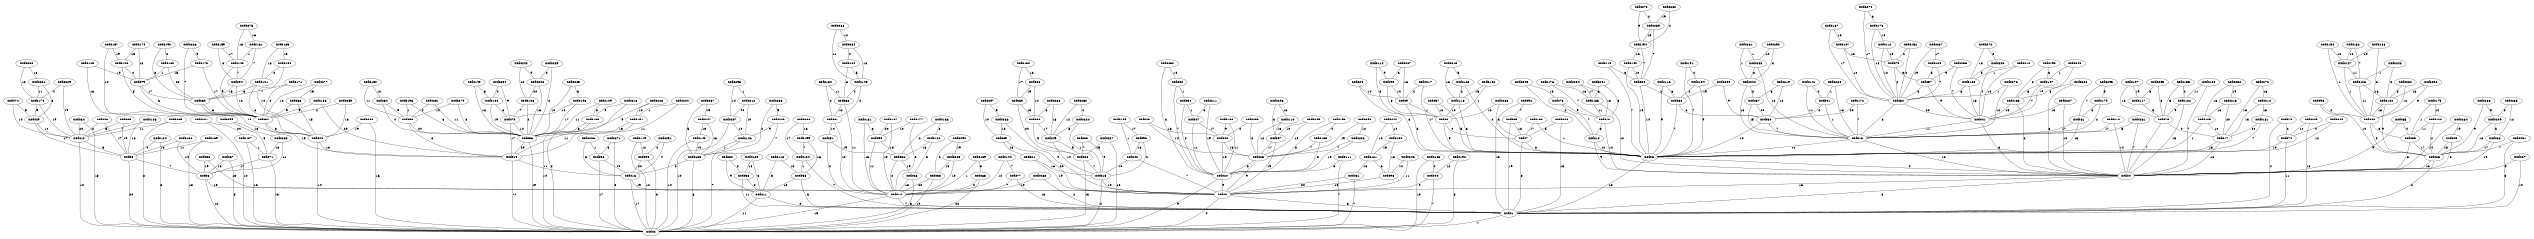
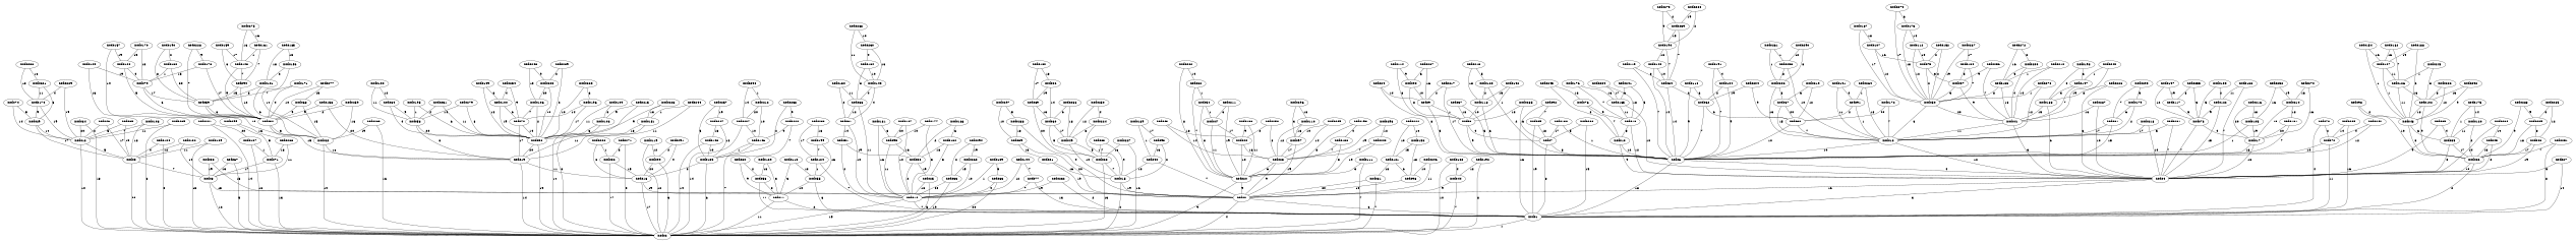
  graph {
    n1 [label=nodo0]
    n2 [label=nodo1]
    n3 [label=nodo2]
    n4 [label=nodo3]
    n5 [label=nodo4]
    n6 [label=nodo5]
    n7 [label=nodo6]
    n8 [label=nodo7]
    n9 [label=nodo8]
    n10 [label=nodo9]
    n11 [label=nodo10]
    n12 [label=nodo11]
    n13 [label=nodo12]
    n14 [label=nodo13]
    n15 [label=nodo14]
    n16 [label=nodo15]
    n17 [label=nodo16]
    n18 [label=nodo17]
    n19 [label=nodo18]
    n20 [label=nodo19]
    n21 [label=nodo20]
    n22 [label=nodo21]
    n23 [label=nodo22]
    n24 [label=nodo23]
    n25 [label=nodo24]
    n26 [label=nodo25]
    n27 [label=nodo26]
    n28 [label=nodo27]
    n29 [label=nodo28]
    n30 [label=nodo29]
    n31 [label=nodo30]
    n32 [label=nodo31]
    n33 [label=nodo32]
    n34 [label=nodo33]
    n35 [label=nodo34]
    n36 [label=nodo35]
    n37 [label=nodo36]
    n38 [label=nodo37]
    n39 [label=nodo38]
    n40 [label=nodo39]
    n41 [label=nodo40]
    n42 [label=nodo41]
    n43 [label=nodo42]
    n44 [label=nodo43]
    n45 [label=nodo44]
    n46 [label=nodo45]
    n47 [label=nodo46]
    n48 [label=nodo47]
    n49 [label=nodo48]
    n50 [label=nodo49]
    n51 [label=nodo50]
    n52 [label=nodo51]
    n53 [label=nodo52]
    n54 [label=nodo53]
    n55 [label=nodo54]
    n56 [label=nodo55]
    n57 [label=nodo56]
    n58 [label=nodo57]
    n59 [label=nodo58]
    n60 [label=nodo59]
    n61 [label=nodo60]
    n62 [label=nodo61]
    n63 [label=nodo62]
    n64 [label=nodo63]
    n65 [label=nodo64]
    n66 [label=nodo65]
    n67 [label=nodo66]
    n68 [label=nodo67]
    n69 [label=nodo68]
    n70 [label=nodo69]
    n71 [label=nodo70]
    n72 [label=nodo71]
    n73 [label=nodo72]
    n74 [label=nodo73]
    n75 [label=nodo74]
    n76 [label=nodo75]
    n77 [label=nodo76]
    n78 [label=nodo77]
    n79 [label=nodo78]
    n80 [label=nodo79]
    n81 [label=nodo80]
    n82 [label=nodo81]
    n83 [label=nodo82]
    n84 [label=nodo83]
    n85 [label=nodo84]
    n86 [label=nodo85]
    n87 [label=nodo86]
    n88 [label=nodo87]
    n89 [label=nodo88]
    n90 [label=nodo89]
    n91 [label=nodo90]
    n92 [label=nodo91]
    n93 [label=nodo92]
    n94 [label=nodo93]
    n95 [label=nodo94]
    n96 [label=nodo95]
    n97 [label=nodo96]
    n98 [label=nodo97]
    n99 [label=nodo98]
    n100 [label=nodo99]
    n101 [label=nodo100]
    n102 [label=nodo101]
    n103 [label=nodo102]
    n104 [label=nodo103]
    n105 [label=nodo104]
    n106 [label=nodo105]
    n107 [label=nodo106]
    n108 [label=nodo107]
    n109 [label=nodo108]
    n110 [label=nodo109]
    n111 [label=nodo110]
    n112 [label=nodo111]
    n113 [label=nodo112]
    n114 [label=nodo113]
    n115 [label=nodo114]
    n116 [label=nodo115]
    n117 [label=nodo116]
    n118 [label=nodo117]
    n119 [label=nodo118]
    n120 [label=nodo119]
    n121 [label=nodo120]
    n122 [label=nodo121]
    n123 [label=nodo122]
    n124 [label=nodo123]
    n125 [label=nodo124]
    n126 [label=nodo125]
    n127 [label=nodo126]
    n128 [label=nodo127]
    n129 [label=nodo128]
    n130 [label=nodo129]
    n131 [label=nodo130]
    n132 [label=nodo131]
    n133 [label=nodo132]
    n134 [label=nodo133]
    n135 [label=nodo134]
    n136 [label=nodo135]
    n137 [label=nodo136]
    n138 [label=nodo137]
    n139 [label=nodo138]
    n140 [label=nodo139]
    n141 [label=nodo140]
    n142 [label=nodo141]
    n143 [label=nodo142]
    n144 [label=nodo143]
    n145 [label=nodo144]
    n146 [label=nodo145]
    n147 [label=nodo146]
    n148 [label=nodo147]
    n149 [label=nodo148]
    n150 [label=nodo149]
    n151 [label=nodo150]
    n152 [label=nodo151]
    n153 [label=nodo152]
    n154 [label=nodo153]
    n155 [label=nodo154]
    n156 [label=nodo155]
    n157 [label=nodo156]
    n158 [label=nodo157]
    n159 [label=nodo158]
    n160 [label=nodo159]
    n161 [label=nodo160]
    n162 [label=nodo161]
    n163 [label=nodo162]
    n164 [label=nodo163]
    n165 [label=nodo164]
    n166 [label=nodo165]
    n167 [label=nodo166]
    n168 [label=nodo167]
    n169 [label=nodo168]
    n170 [label=nodo169]
    n171 [label=nodo170]
    n172 [label=nodo171]
    n173 [label=nodo172]
    n174 [label=nodo173]
    n175 [label=nodo174]
    n176 [label=nodo175]
    n177 [label=nodo176]
    n178 [label=nodo177]
    n179 [label=nodo178]
    n180 [label=nodo179]
    n181 [label=nodo180]
    n182 [label=nodo181]
    n183 [label=nodo182]
    n184 [label=nodo183]
    n185 [label=nodo184]
    n186 [label=nodo185]
    n187 [label=nodo186]
    n188 [label=nodo187]
    n189 [label=nodo188]
    n190 [label=nodo189]
    n191 [label=nodo190]
    n192 [label=nodo191]
    n193 [label=nodo192]
    n194 [label=nodo193]
    n195 [label=nodo194]
    n196 [label=nodo195]
    n197 [label=nodo196]
    n198 [label=nodo197]
    n199 [label=nodo198]
    n200 [label=nodo199]
    n201 [label=nodo200]
    n202 [label=nodo201]
    n203 [label=nodo202]
    n204 [label=nodo203]
    n205 [label=nodo204]
    n206 [label=nodo205]
    n207 [label=nodo206]
    n208 [label=nodo207]
    n209 [label=nodo208]
    n210 [label=nodo209]
    n211 [label=nodo210]
    n212 [label=nodo211]
    n213 [label=nodo212]
    n214 [label=nodo213]
    n215 [label=nodo214]
    n216 [label=nodo215]
    n217 [label=nodo216]
    n218 [label=nodo217]
    n219 [label=nodo218]
    n220 [label=nodo219]
    n221 [label=nodo220]
    n222 [label=nodo221]
    n223 [label=nodo222]
    n224 [label=nodo223]
    n225 [label=nodo224]
    n226 [label=nodo225]
    n227 [label=nodo226]
    n228 [label=nodo227]
    n229 [label=nodo228]
    n230 [label=nodo229]
    n231 [label=nodo230]
    n232 [label=nodo231]
    n233 [label=nodo232]
    n234 [label=nodo233]
    n235 [label=nodo234]
    n236 [label=nodo235]
    n237 [label=nodo236]
    n238 [label=nodo237]
    n239 [label=nodo238]
    n240 [label=nodo239]
    n241 [label=nodo240]
    n242 [label=nodo241]
    n243 [label=nodo242]
    n244 [label=nodo243]
    n245 [label=nodo244]
    n246 [label=nodo245]
    n247 [label=nodo246]
    n248 [label=nodo247]
    n249 [label=nodo248]
    n250 [label=nodo249]
    n251 [label=nodo250]
    n252 [label=nodo251]
    n253 [label=nodo252]
    n254 [label=nodo253]
    n255 [label=nodo254]
    n256 [label=nodo255]
    n257 [label=nodo256]
    n258 [label=nodo257]
    n259 [label=nodo258]
    n260 [label=nodo259]
    n261 [label=nodo260]
    n262 [label=nodo261]
    n263 [label=nodo262]
    n264 [label=nodo263]
    n265 [label=nodo264]
    n266 [label=nodo265]
    n267 [label=nodo266]
    n268 [label=nodo267]
    n269 [label=nodo268]
    n270 [label=nodo269]
    n271 [label=nodo270]
    n272 [label=nodo271]
    n273 [label=nodo272]
    n274 [label=nodo273]
    n275 [label=nodo274]
    n276 [label=nodo275]
    n277 [label=nodo276]
    n278 [label=nodo277]
    n279 [label=nodo279]
    n280 [label=nodo280]
    n281 [label=nodo281]
    n282 [label=nodo282]
    n283 [label=nodo283]
    n284 [label=nodo284]
    n285 [label=nodo285]
    n286 [label=nodo286]
    n287 [label=nodo287]
    n288 [label=nodo288]
    n289 [label=nodo289]
    n290 [label=nodo290]
    n291 [label=nodo291]
    n292 [label=nodo292]
    n293 [label=nodo293]
    n294 [label=nodo294]
    n295 [label=nodo295]
    n296 [label=nodo296]
    n297 [label=nodo297]
    n298 [label=nodo298]
    n299 [label=nodo299]
    n1 -- n2 [label=6]
    n2 -- n3 [label=1]
    n3 -- n1 [label=4]
    n4 -- n1 [label=13]
    n4 -- n3 [label=12]
    n5 -- n1 [label=16]
    n5 -- n2 [label=3]
    n6 -- n3 [label=20]
    n6 -- n4 [label=7]
    n7 -- n2 [label=18]
    n7 -- n5 [label=4]
    n8 -- n2 [label=8]
    n8 -- n7 [label=8]
    n9 -- n7 [label=9]
    n9 -- n8 [label=4]
    n10 -- n7 [label=5]
    n10 -- n9 [label=1]
    n11 -- n5 [label=9]
    n11 -- n7 [label=12]
    n12 -- n2 [label=2]
    n12 -- n3 [label=11]
    n13 -- n3 [label=10]
    n13 -- n6 [label=5]
    n14 -- n5 [label=12]
    n14 -- n7 [label=10]
    n15 -- n2 [label=7]
    n15 -- n3 [label=15]
    n16 -- n1 [label=19]
    n16 -- n3 [label=2]
    n17 -- n3 [label=17]
    n17 -- n12 [label=19]
    n18 -- n5 [label=16]
    n18 -- n7 [label=16]
    n19 -- n5 [label=12]
    n19 -- n11 [label=8]
    n20 -- n3 [label=14]
    n20 -- n17 [label=11]
    n21 -- n1 [label=9]
    n21 -- n3 [label=9]
    n22 -- n1 [label=19]
    n22 -- n16 [label=16]
    n23 -- n3 [label=14]
    n23 -- n20 [label=18]
    n24 -- n1 [label=9]
    n24 -- n21 [label=6]
    n25 -- n7 [label=8]
    n25 -- n10 [label=14]
    n26 -- n3 [label=5]
    n26 -- n15 [label=18]
    n27 -- n2 [label=2]
    n27 -- n5 [label=16]
    n28 -- n2 [label=14]
    n28 -- n5 [label=5]
    n29 -- n3 [label=13]
    n29 -- n16 [label=7]
    n30 -- n6 [label=17]
    n30 -- n13 [label=14]
    n31 -- n7 [label=10]
    n31 -- n14 [label=7]
    n32 -- n1 [label=20]
    n32 -- n3 [label=7]
    n33 -- n20 [label=15]
    n33 -- n23 [label=3]
    n34 -- n3 [label=19]
    n34 -- n15 [label=20]
    n35 -- n3 [label=18]
    n35 -- n13 [label=20]
    n36 -- n5 [label=3]
    n36 -- n27 [label=17]
    n37 -- n15 [label=2]
    n37 -- n26 [label=19]
    n38 -- n7 [label=5]
    n38 -- n9 [label=18]
    n39 -- n1 [label=13]
    n39 -- n4 [label=19]
    n40 -- n1 [label=20]
    n40 -- n22 [label=13]
    n41 -- n1 [label=7]
    n41 -- n16 [label=13]
    n42 -- n5 [label=3]
    n42 -- n14 [label=11]
    n43 -- n21 [label=10]
    n43 -- n24 [label=18]
    n44 -- n24 [label=14]
    n44 -- n43 [label=18]
    n45 -- n1 [label=9]
    n45 -- n3 [label=7]
    n46 -- n5 [label=2]
    n46 -- n27 [label=13]
    n47 -- n6 [label=17]
    n47 -- n13 [label=2]
    n48 -- n21 [label=11]
    n48 -- n43 [label=17]
    n49 -- n27 [label=3]
    n49 -- n36 [label=6]
    n50 -- n16 [label=10]
    n50 -- n29 [label=5]
    n51 -- n14 [label=3]
    n51 -- n42 [label=20]
    n52 -- n15 [label=2]
    n52 -- n37 [label=19]
    n53 -- n3 [label=17]
    n53 -- n17 [label=15]
    n54 -- n2 [label=11]
    n54 -- n12 [label=8]
    n55 -- n21 [label=8]
    n55 -- n48 [label=1]
    n56 -- n2 [label=6]
    n56 -- n12 [label=10]
    n57 -- n3 [label=19]
    n57 -- n20 [label=20]
    n58 -- n42 [label=9]
    n58 -- n51 [label=3]
    n59 -- n20 [label=8]
    n59 -- n57 [label=20]
    n60 -- n23 [label=10]
    n60 -- n33 [label=6]
    n61 -- n29 [label=5]
    n61 -- n50 [label=17]
    n62 -- n15 [label=10]
    n62 -- n52 [label=14]
    n63 -- n7 [label=7]
    n63 -- n31 [label=6]
    n64 -- n3 [label=20]
    n64 -- n15 [label=4]
    n65 -- n57 [label=4]
    n65 -- n59 [label=9]
    n66 -- n6 [label=15]
    n66 -- n13 [label=5]
    n67 -- n15 [label=11]
    n67 -- n62 [label=12]
    n68 -- n3 [label=5]
    n68 -- n4 [label=13]
    n69 -- n23 [label=15]
    n69 -- n33 [label=9]
    n70 -- n29 [label=20]
    n70 -- n61 [label=13]
    n71 -- n20 [label=17]
    n71 -- n57 [label=14]
    n72 -- n3 [label=13]
    n72 -- n4 [label=17]
    n73 -- n2 [label=11]
    n73 -- n7 [label=10]
    n74 -- n5 [label=7]
    n74 -- n18 [label=4]
    n75 -- n13 [label=14]
    n75 -- n30 [label=5]
    n76 -- n51 [label=2]
    n76 -- n58 [label=3]
    n77 -- n11 [label=7]
    n77 -- n19 [label=9]
    n78 -- n2 [label=13]
    n78 -- n15 [label=7]
    n79 -- n2 [label=4]
    n79 -- n73 [label=2]
    n80 -- n33 [label=6]
    n80 -- n60 [label=17]
    n81 -- n12 [label=9]
    n81 -- n54 [label=2]
    n82 -- n7 [label=15]
    n82 -- n14 [label=17]
    n83 -- n21 [label=7]
    n83 -- n55 [label=1]
    n84 -- n16 [label=9]
    n84 -- n29 [label=7]
    n85 -- n7 [label=14]
    n85 -- n63 [label=2]
    n86 -- n5 [label=9]
    n86 -- n36 [label=4]
    n87 -- n61 [label=14]
    n87 -- n70 [label=19]
    n88 -- n14 [label=15]
    n88 -- n31 [label=20]
    n89 -- n5 [label=19]
    n89 -- n27 [label=17]
    n90 -- n2 [label=19]
    n90 -- n8 [label=18]
    n91 -- n9 [label=8]
    n91 -- n10 [label=10]
    n92 -- n14 [label=1]
    n92 -- n31 [label=2]
    n93 -- n2 [label=16]
    n93 -- n90 [label=7]
    n94 -- n16 [label=2]
    n94 -- n41 [label=16]
    n95 -- n33 [label=12]
    n95 -- n60 [label=15]
    n96 -- n15 [label=11]
    n96 -- n37 [label=16]
    n97 -- n1 [label=10]
    n98 -- n1 [label=19]
    n98 -- n24 [label=17]
    n99 -- n27 [label=10]
    n99 -- n49 [label=2]
    n100 -- n3 [label=3]
    n100 -- n17 [label=20]
    n101 -- n57 [label=19]
    n101 -- n71 [label=6]
    n102 -- n23 [label=6]
    n102 -- n60 [label=3]
    n103 -- n27 [label=9]
    n103 -- n49 [label=18]
    n104 -- n3 [label=14]
    n104 -- n57 [label=6]
    n105 -- n3 [label=3]
    n105 -- n6 [label=4]
    n106 -- n7 [label=1]
    n106 -- n18 [label=19]
    n107 -- n57 [label=2]
    n107 -- n71 [label=7]
    n108 -- n51 [label=12]
    n108 -- n76 [label=16]
    n109 -- n6 [label=18]
    n109 -- n13 [label=7]
    n110 -- n57 [label=11]
    n110 -- n104 [label=3]
    n111 -- n24 [label=12]
    n111 -- n98 [label=18]
    n112 -- n3 [label=7]
    n112 -- n21 [label=3]
    n113 -- n51 [label=12]
    n113 -- n76 [label=10]
    n114 -- n12 [label=3]
    n114 -- n56 [label=13]
    n115 -- n9 [label=8]
    n115 -- n91 [label=9]
    n116 -- n7 [label=7]
    n116 -- n85 [label=3]
    n117 -- n7 [label=9]
    n117 -- n63 [label=6]
    n118 -- n74 [label=5]
    n119 -- n7 [label=6]
    n119 -- n9 [label=10]
    n120 -- n3 [label=12]
    n120 -- n100 [label=12]
    n121 -- n27 [label=2]
    n121 -- n36 [label=11]
    n122 -- n32 [label=18]
    n122 -- n97 [label=6]
    n123 -- n5 [label=15]
    n123 -- n74 [label=9]
    n124 -- n7 [label=2]
    n124 -- n119 [label=2]
    n125 -- n2 [label=7]
    n125 -- n56 [label=1]
    n126 -- n33 [label=16]
    n126 -- n80 [label=19]
    n127 -- n49 [label=11]
    n127 -- n103 [label=16]
    n128 -- n49 [label=1]
    n128 -- n127 [label=11]
    n129 -- n33 [label=5]
    n129 -- n80 [label=4]
    n130 -- n12 [label=3]
    n130 -- n54 [label=18]
    n131 -- n62 [label=2]
    n131 -- n67 [label=11]
    n132 -- n15 [label=16]
    n132 -- n96 [label=8]
    n133 -- n4 [label=14]
    n133 -- n6 [label=12]
    n134 -- n5 [label=6]
    n134 -- n42 [label=15]
    n135 -- n7 [label=9]
    n135 -- n63 [label=2]
    n136 -- n3 [label=6]
    n136 -- n17 [label=3]
    n137 -- n21 [label=3]
    n137 -- n24 [label=7]
    n138 -- n3 [label=16]
    n138 -- n72 [label=1]
    n139 -- n7 [label=1]
    n139 -- n8 [label=17]
    n140 -- n15 [label=1]
    n140 -- n64 [label=5]
    n141 -- n7 [label=14]
    n141 -- n85 [label=10]
    n142 -- n14 [label=11]
    n142 -- n92 [label=4]
    n143 -- n9 [label=1]
    n143 -- n119 [label=15]
    n144 -- n3 [label=14]
    n144 -- n136 [label=10]
    n145 -- n15 [label=12]
    n145 -- n78 [label=7]
    n146 -- n62 [label=4]
    n146 -- n67 [label=4]
    n147 -- n3 [label=7]
    n147 -- n136 [label=1]
    n148 -- n42 [label=7]
    n148 -- n134 [label=3]
    n149 -- n33 [label=9]
    n149 -- n95 [label=7]
    n150 -- n57 [label=18]
    n150 -- n101 [label=3]
    n151 -- n59 [label=11]
    n151 -- n65 [label=12]
    n152 -- n20 [label=11]
    n152 -- n57 [label=13]
    n153 -- n51 [label=2]
    n153 -- n76 [label=2]
    n154 -- n97 [label=18]
    n154 -- n122 [label=15]
    n155 -- n49 [label=1]
    n155 -- n128 [label=16]
    n156 -- n74 [label=5]
    n156 -- n123 [label=2]
    n157 -- n23 [label=14]
    n157 -- n102 [label=2]
    n158 -- n33 [label=14]
    n158 -- n129 [label=19]
    n159 -- n20 [label=20]
    n159 -- n33 [label=9]
    n160 -- n95 [label=6]
    n160 -- n149 [label=17]
    n161 -- n60 [label=20]
    n161 -- n80 [label=1]
    n162 -- n95 [label=7]
    n162 -- n149 [label=1]
    n163 -- n26 [label=3]
    n163 -- n37 [label=18]
    n164 -- n3 [label=10]
    n164 -- n45 [label=4]
    n165 -- n67 [label=8]
-   n165 -- n146 [label=5]
+   n165 -- n146 [label=10]
    n166 -- n5 [label=10]
    n166 -- n19 [label=11]
    n167 -- n37 [label=2]
    n167 -- n163 [label=6]
    n168 -- n15 [label=10]
    n168 -- n96 [label=20]
    n169 -- n5 [label=7]
    n169 -- n123 [label=11]
    n170 -- n3 [label=13]
    n170 -- n6 [label=11]
    n171 -- n80 [label=13]
    n171 -- n129 [label=15]
    n172 -- n33 [label=4]
    n172 -- n60 [label=7]
    n173 -- n14 [label=7]
    n173 -- n31 [label=20]
    n174 -- n51 [label=18]
    n174 -- n113 [label=14]
    n175 -- n13 [label=19]
    n175 -- n30 [label=9]
    n176 -- n36 [label=1]
    n176 -- n121 [label=14]
    n177 -- n19 [label=7]
    n177 -- n166 [label=16]
    n178 -- n15 [label=3]
    n178 -- n96 [label=10]
    n179 -- n33 [label=17]
    n179 -- n80 [label=15]
    n180 -- n14 [label=2]
    n180 -- n82 [label=6]
    n181 -- n70 [label=17]
    n181 -- n87 [label=13]
    n182 -- n7 [label=7]
    n182 -- n18 [label=20]
    n183 -- n127 [label=7]
    n183 -- n128 [label=16]
    n184 -- n42 [label=18]
    n184 -- n51 [label=8]
    n185 -- n51 [label=7]
    n185 -- n58 [label=5]
    n186 -- n102 [label=18]
    n186 -- n157 [label=13]
    n187 -- n21 [label=11]
    n187 -- n43 [label=9]
    n188 -- n51 [label=17]
    n188 -- n108 [label=18]
    n189 -- n49 [label=6]
    n189 -- n128 [label=19]
    n190 -- n41 [label=1]
    n190 -- n94 [label=17]
    n191 -- n60 [label=8]
    n191 -- n161 [label=2]
    n192 -- n7 [label=7]
    n192 -- n135 [label=4]
    n193 -- n3 [label=8]
    n193 -- n45 [label=12]
    n194 -- n21 [label=8]
    n194 -- n137 [label=4]
    n195 -- n85 [label=7]
    n195 -- n141 [label=16]
    n196 -- n57 [label=6]
    n196 -- n59 [label=1]
    n197 -- n57 [label=17]
    n197 -- n71 [label=14]
    n198 -- n74 [label=12]
    n198 -- n118 [label=19]
    n199 -- n134 [label=8]
    n199 -- n148 [label=6]
    n200 -- n56 [label=16]
    n200 -- n125 [label=7]
    n201 -- n42 [label=4]
    n201 -- n184 [label=5]
    n202 -- n3 [label=14]
    n202 -- n138 [label=20]
    n203 -- n14 [label=13]
    n203 -- n88 [label=8]
    n204 -- n21 [label=19]
    n204 -- n24 [label=7]
    n205 -- n31 [label=9]
    n205 -- n63 [label=19]
    n206 -- n2 [label=16]
    n206 -- n73 [label=14]
    n207 -- n17 [label=6]
    n207 -- n53 [label=1]
    n208 -- n3 [label=14]
    n208 -- n147 [label=10]
    n209 -- n57 [label=16]
    n209 -- n107 [label=20]
    n210 -- n27 [label=18]
    n210 -- n89 [label=8]
    n211 -- n42 [label=14]
    n211 -- n184 [label=1]
    n212 -- n21 [label=19]
    n212 -- n48 [label=6]
    n213 -- n147 [label=10]
    n213 -- n208 [label=20]
    n214 -- n119 [label=18]
    n214 -- n124 [label=5]
    n215 -- n18 [label=13]
    n215 -- n182 [label=18]
    n216 -- n3 [label=8]
    n216 -- n104 [label=9]
    n217 -- n18 [label=20]
    n217 -- n106 [label=18]
    n218 -- n7 [label=17]
    n218 -- n10 [label=2]
    n219 -- n5 [label=14]
    n219 -- n14 [label=17]
    n220 -- n31 [label=12]
    n220 -- n88 [label=6]
    n221 -- n136 [label=7]
    n221 -- n147 [label=9]
    n222 -- n30 [label=3]
    n222 -- n175 [label=11]
    n223 -- n122 [label=10]
    n223 -- n154 [label=10]
    n224 -- n57 [label=9]
    n224 -- n152 [label=13]
    n225 -- n16 [label=1]
    n225 -- n50 [label=8]
    n226 -- n57 [label=10]
    n226 -- n197 [label=6]
    n227 -- n5 [label=6]
    n227 -- n134 [label=8]
    n228 -- n3 [label=16]
    n228 -- n29 [label=15]
    n229 -- n33 [label=7]
    n229 -- n179 [label=9]
    n230 -- n13 [label=19]
    n230 -- n175 [label=4]
    n231 -- n146 [label=16]
    n231 -- n165 [label=4]
    n232 -- n57 [label=11]
    n232 -- n59 [label=4]
    n233 -- n2 [label=2]
    n233 -- n15 [label=19]
    n234 -- n125 [label=17]
    n234 -- n200 [label=18]
    n235 -- n19 [label=18]
    n235 -- n166 [label=17]
    n236 -- n8 [label=6]
    n236 -- n9 [label=13]
    n237 -- n50 [label=18]
    n237 -- n61 [label=6]
    n238 -- n51 [label=19]
    n238 -- n185 [label=17]
    n239 -- n136 [label=2]
    n239 -- n221 [label=9]
    n240 -- n85 [label=7]
    n240 -- n195 [label=15]
    n241 -- n42 [label=19]
    n241 -- n148 [label=1]
    n242 -- n19 [label=5]
    n242 -- n166 [label=6]
    n243 -- n7 [label=12]
    n243 -- n73 [label=4]
    n244 -- n107 [label=13]
    n244 -- n209 [label=9]
    n245 -- n20 [label=11]
    n245 -- n152 [label=1]
    n246 -- n11 [label=8]
    n246 -- n77 [label=13]
    n247 -- n1 [label=11]
    n247 -- n97 [label=10]
    n248 -- n136 [label=18]
    n248 -- n144 [label=13]
    n249 -- n103 [label=8]
    n249 -- n127 [label=1]
    n250 -- n24 [label=14]
    n250 -- n98 [label=10]
    n251 -- n50 [label=12]
    n251 -- n225 [label=4]
    n252 -- n2 [label=8]
    n252 -- n27 [label=7]
    n253 -- n106 [label=16]
-   n253 -- n217 [label=19]
+   n253 -- n215 [label=19]
    n254 -- n14 [label=10]
    n254 -- n203 [label=8]
    n255 -- n71 [label=9]
    n255 -- n101 [label=4]
    n256 -- n74 [label=3]
    n256 -- n118 [label=8]
    n257 -- n42 [label=7]
    n257 -- n58 [label=9]
    n258 -- n136 [label=5]
    n258 -- n248 [label=19]
    n259 -- n24 [label=8]
    n259 -- n43 [label=2]
    n260 -- n23 [label=16]
    n260 -- n33 [label=2]
    n261 -- n3 [label=16]
    n261 -- n23 [label=19]
    n262 -- n203 [label=1]
    n262 -- n254 [label=1]
    n263 -- n21 [label=8]
    n263 -- n83 [label=14]
    n264 -- n4 [label=11]
    n264 -- n72 [label=18]
    n265 -- n14 [label=18]
    n265 -- n92 [label=1]
    n266 -- n15 [label=10]
    n266 -- n34 [label=15]
    n267 -- n2 [label=15]
    n267 -- n8 [label=5]
    n268 -- n10 [label=16]
    n268 -- n91 [label=6]
    n269 -- n146 [label=11]
    n269 -- n231 [label=10]
    n270 -- n3 [label=8]
    n270 -- n13 [label=11]
    n271 -- n18 [label=16]
    n271 -- n215 [label=16]
    n272 -- n3 [label=3]
    n272 -- n53 [label=3]
    n273 -- n184 [label=16]
    n273 -- n201 [label=8]
    n274 -- n195 [label=9]
    n274 -- n240 [label=2]
    n275 -- n51 [label=17]
    n275 -- n174 [label=6]
    n276 -- n149 [label=16]
    n276 -- n162 [label=16]
    n277 -- n14 [label=12]
    n277 -- n51 [label=1]
    n278 -- n33 [label=10]
    n278 -- n69 [label=15]
    n279 -- n57 [label=8]
    n279 -- n59 [label=14]
    n280 -- n195 [label=2]
    n280 -- n240 [label=19]
    n281 -- n5 [label=7]
    n281 -- n14 [label=5]
    n282 -- n49 [label=12]
    n282 -- n103 [label=8]
    n283 -- n27 [label=9]
    n283 -- n210 [label=9]
    n284 -- n5 [label=14]
    n284 -- n46 [label=19]
    n285 -- n89 [label=12]
    n285 -- n210 [label=3]
    n286 -- n175 [label=18]
    n286 -- n222 [label=18]
    n287 -- n5 [label=10]
    n287 -- n42 [label=16]
    n288 -- n1 [label=4]
    n288 -- n40 [label=18]
    n289 -- n57 [label=2]
    n289 -- n209 [label=2]
    n290 -- n203 [label=8]
    n290 -- n254 [label=12]
    n291 -- n17 [label=4]
    n291 -- n100 [label=2]
    n292 -- n49 [label=9]
    n292 -- n103 [label=13]
    n293 -- n24 [label=19]
    n293 -- n204 [label=12]
    n294 -- n34 [label=2]
    n294 -- n266 [label=19]
    n295 -- n82 [label=7]
    n295 -- n180 [label=5]
    n296 -- n98 [label=3]
    n296 -- n111 [label=18]
    n297 -- n40 [label=10]
    n297 -- n288 [label=5]
    n298 -- n208 [label=14]
    n298 -- n213 [label=1]
    n299 -- n72 [label=5]
    n299 -- n264 [label=16]
  }
